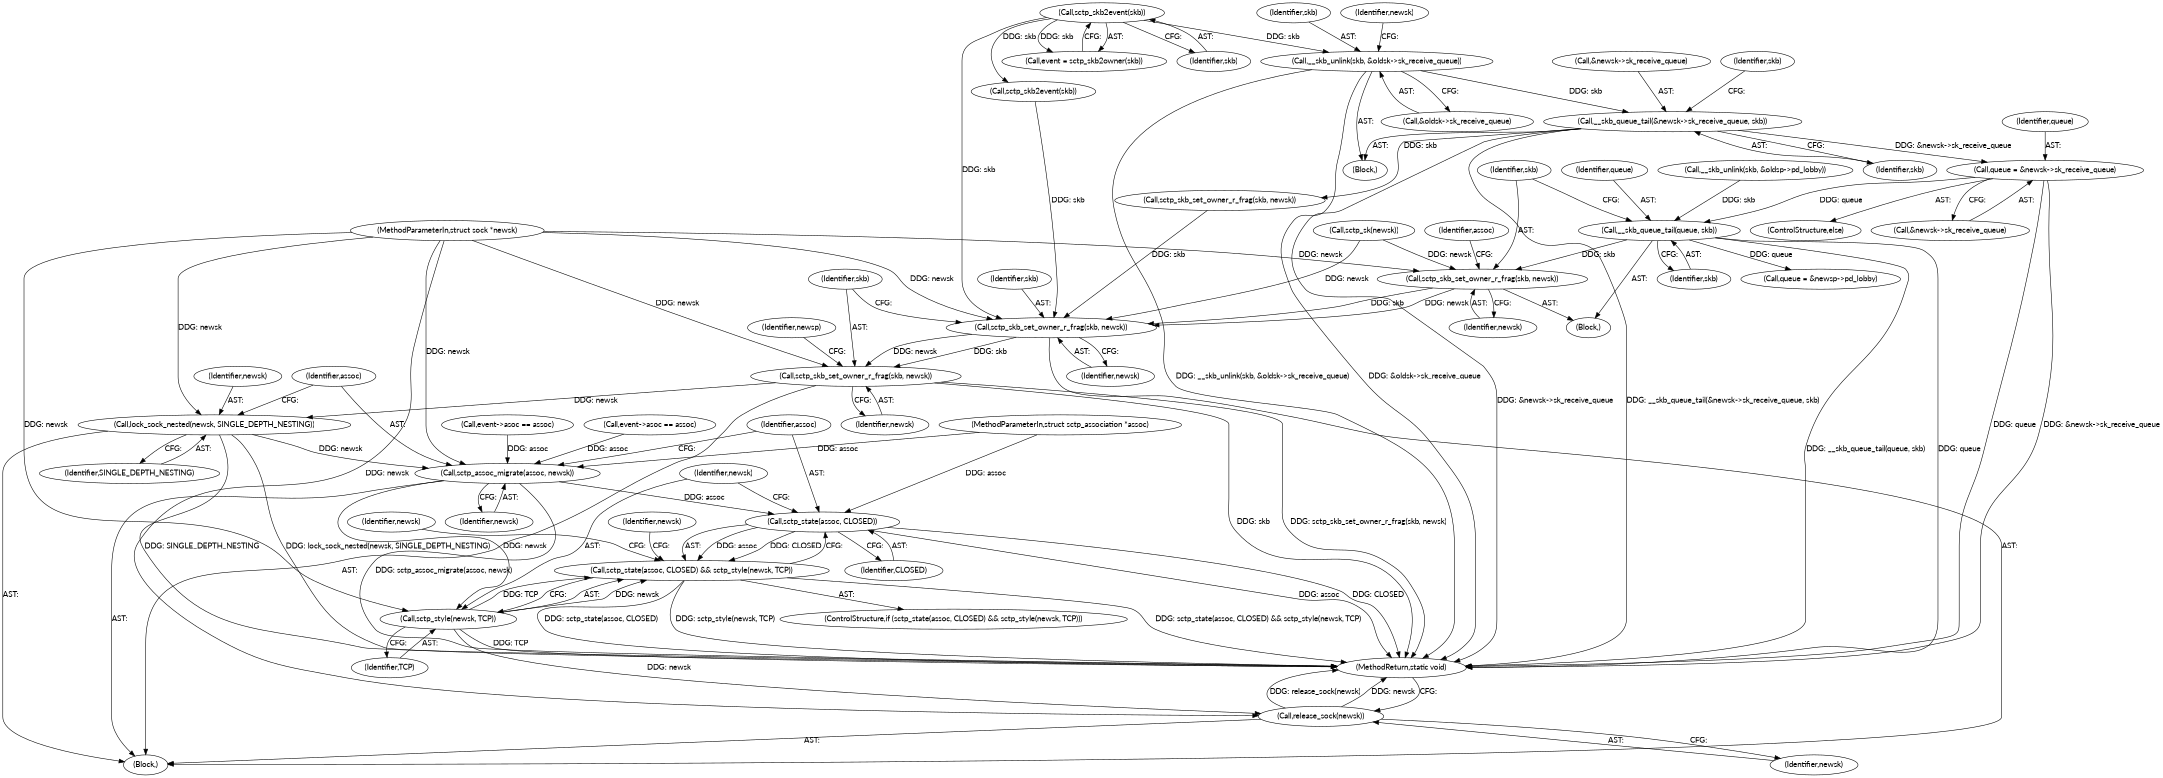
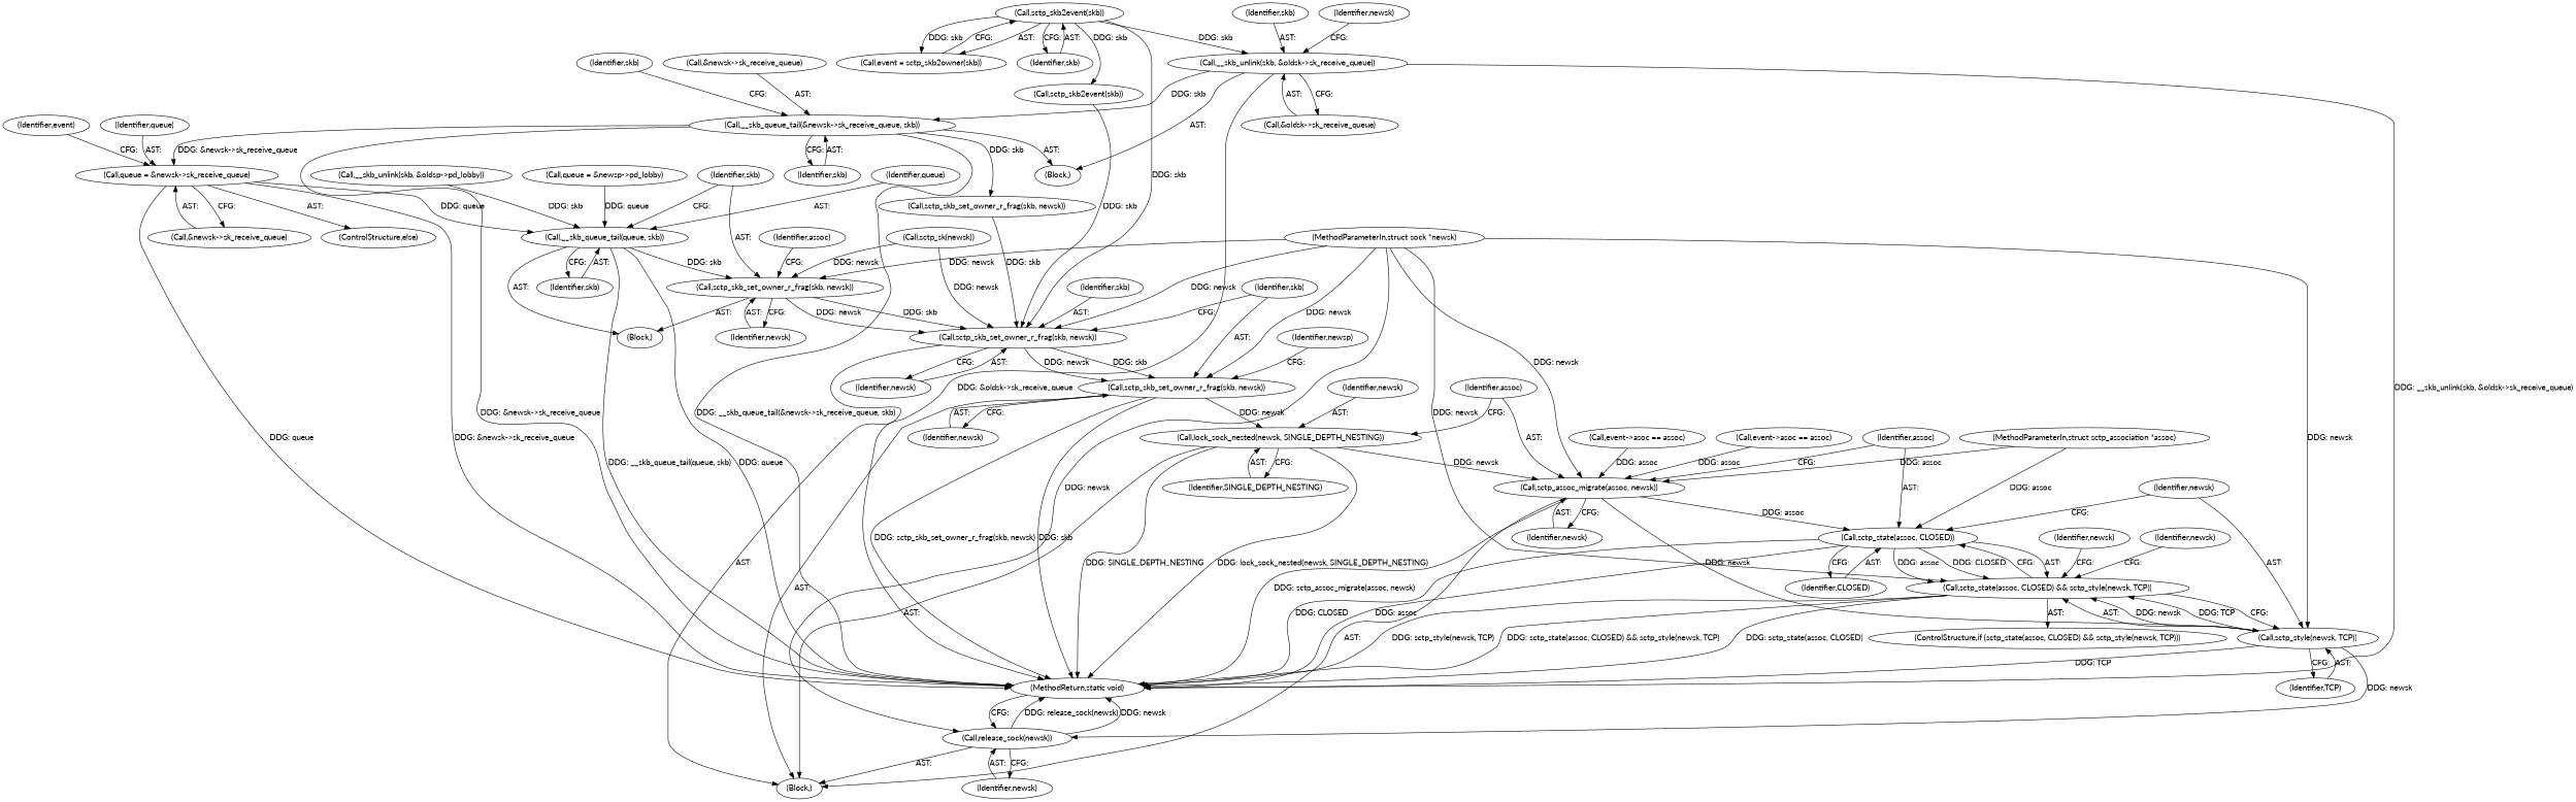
  digraph {
    fontname=Lato
    node [fontname=Lato]
    edge [fontname=Lato]
    n1 [label="(Call,queue = &newsk->sk_receive_queue)"]
    n2 [label="(Call,__skb_queue_tail(queue, skb))"]
    n3 [label="(Call,&newsk->sk_receive_queue)"]
    n4 [label="(ControlStructure,else)"]
    n5 [label="(MethodReturn,static void)"]
    n6 [label="(Call,sctp_skb_set_owner_r_frag(skb, newsk))"]
    n7 [label="(Identifier,skb)"]
    n8 [label="(Block,)"]
    n9 [label="(Call,release_sock(newsk))"]
    n10 [label="(Call,__skb_queue_tail(&newsk->sk_receive_queue, skb))"]
    n11 [label="(Call,sctp_skb_set_owner_r_frag(skb, newsk))"]
    n12 [label="(Identifier,skb)"]
    n13 [label="(Block,)"]
    n14 [label="(Call,sctp_skb_set_owner_r_frag(skb, newsk))"]
    n15 [label="(Call,__skb_unlink(skb, &oldsk->sk_receive_queue))"]
    n16 [label="(Call,&oldsk->sk_receive_queue)"]
    n17 [label="(Call,sctp_skb2event(skb))"]
    n18 [label="(Call,sctp_skb2event(skb))"]
    n19 [label="(Call,event = sctp_skb2owner(skb))"]
    n20 [label="(Identifier,skb)"]
    n21 [label="(Call,sctp_skb_set_owner_r_frag(skb, newsk))"]
    n22 [label="(Block,)"]
    n23 [label="(Identifier,newsk)"]
    n24 [label="(Identifier,newsk)"]
    n25 [label="(Call,lock_sock_nested(newsk, SINGLE_DEPTH_NESTING))"]
    n26 [label="(Identifier,newsk)"]
    n27 [label="(Call,sctp_assoc_migrate(assoc, newsk))"]
    n28 [label="(Identifier,SINGLE_DEPTH_NESTING)"]
    n29 [label="(Call,sctp_state(assoc, CLOSED))"]
    n30 [label="(Call,sctp_style(newsk, TCP))"]
    n31 [label="(Identifier,newsk)"]
    n32 [label="(Call,sctp_state(assoc, CLOSED) && sctp_style(newsk, TCP))"]
    n33 [label="(Identifier,CLOSED)"]
    n34 [label="(Identifier,TCP)"]
    n35 [label="(Identifier,newsk)"]
    n36 [label="(ControlStructure,if (sctp_state(assoc, CLOSED) && sctp_style(newsk, TCP)))"]
    n37 [label="(Identifier,skb)"]
    n38 [label="(Identifier,newsk)"]
    n39 [label="(Identifier,newsk)"]
    n40 [label="(Identifier,assoc)"]
+   n41 [label="(Identifier,event)"]
    n42 [label="(Identifier,queue)"]
    n43 [label="(Call,queue = &newsp->pd_lobby)"]
    n44 [label="(Call,event->asoc == assoc)"]
    n45 [label="(Identifier,newsk)"]
    n46 [label="(Call,sctp_sk(newsk))"]
    n47 [label="(Identifier,skb)"]
    n48 [label="(Identifier,skb)"]
    n49 [label="(Identifier,assoc)"]
    n50 [label="(Identifier,skb)"]
    n51 [label="(Identifier,newsp)"]
    n52 [label="(MethodParameterIn,struct sock *newsk)"]
    n53 [label="(Identifier,queue)"]
    n54 [label="(Identifier,newsk)"]
    n55 [label="(Call,&newsk->sk_receive_queue)"]
    n56 [label="(Identifier,assoc)"]
    n57 [label="(Identifier,skb)"]
    n58 [label="(Call,event->asoc == assoc)"]
    n59 [label="(Call,__skb_unlink(skb, &oldsp->pd_lobby))"]
    n60 [label="(Identifier,newsk)"]
    n61 [label="(MethodParameterIn,struct sctp_association *assoc)"]
    n1 -> n2 [label="DDG: queue"]
    n1 -> n3 [label="CFG: "]
    n1 -> n4 [label="AST: "]
    n1 -> n5 [label="DDG: queue"]
    n1 -> n5 [label="DDG: &newsk->sk_receive_queue"]
    n2 -> n5 [label="DDG: queue"]
    n2 -> n5 [label="DDG: __skb_queue_tail(queue, skb)"]
    n2 -> n6 [label="DDG: skb"]
    n2 -> n7 [label="CFG: "]
    n2 -> n8 [label="AST: "]
    n3 -> n1 [label="AST: "]
    n5 -> n9 [label="CFG: "]
    n6 -> n8 [label="AST: "]
    n6 -> n14 [label="DDG: skb"]
    n6 -> n14 [label="DDG: newsk"]
    n6 -> n24 [label="CFG: "]
    n7 -> n2 [label="AST: "]
    n9 -> n5 [label="DDG: release_sock(newsk)"]
    n9 -> n5 [label="DDG: newsk"]
    n9 -> n22 [label="AST: "]
    n9 -> n35 [label="CFG: "]
    n10 -> n1 [label="DDG: &newsk->sk_receive_queue"]
    n10 -> n5 [label="DDG: __skb_queue_tail(&newsk->sk_receive_queue, skb)"]
    n10 -> n5 [label="DDG: &newsk->sk_receive_queue"]
    n10 -> n11 [label="DDG: skb"]
    n10 -> n12 [label="CFG: "]
    n10 -> n13 [label="AST: "]
    n11 -> n14 [label="DDG: skb"]
    n12 -> n10 [label="AST: "]
    n14 -> n21 [label="DDG: skb"]
    n14 -> n21 [label="DDG: newsk"]
    n14 -> n22 [label="AST: "]
    n14 -> n23 [label="CFG: "]
    n15 -> n5 [label="DDG: &oldsk->sk_receive_queue"]
    n15 -> n5 [label="DDG: __skb_unlink(skb, &oldsk->sk_receive_queue)"]
    n15 -> n10 [label="DDG: skb"]
    n15 -> n13 [label="AST: "]
    n15 -> n16 [label="CFG: "]
    n16 -> n15 [label="AST: "]
    n17 -> n14 [label="DDG: skb"]
    n17 -> n15 [label="DDG: skb"]
    n17 -> n18 [label="DDG: skb"]
    n17 -> n19 [label="AST: "]
    n17 -> n19 [label="DDG: skb"]
    n17 -> n20 [label="CFG: "]
    n18 -> n14 [label="DDG: skb"]
    n19 -> n17 [label="CFG: "]
    n20 -> n17 [label="AST: "]
    n21 -> n5 [label="DDG: skb"]
    n21 -> n5 [label="DDG: sctp_skb_set_owner_r_frag(skb, newsk)"]
    n21 -> n22 [label="AST: "]
    n21 -> n25 [label="DDG: newsk"]
    n21 -> n26 [label="CFG: "]
    n23 -> n14 [label="AST: "]
    n24 -> n6 [label="AST: "]
    n25 -> n5 [label="DDG: lock_sock_nested(newsk, SINGLE_DEPTH_NESTING)"]
    n25 -> n5 [label="DDG: SINGLE_DEPTH_NESTING"]
    n25 -> n22 [label="AST: "]
    n25 -> n27 [label="DDG: newsk"]
    n25 -> n28 [label="CFG: "]
    n26 -> n21 [label="AST: "]
    n27 -> n5 [label="DDG: sctp_assoc_migrate(assoc, newsk)"]
    n27 -> n22 [label="AST: "]
    n27 -> n29 [label="DDG: assoc"]
    n27 -> n30 [label="DDG: newsk"]
    n27 -> n31 [label="CFG: "]
    n28 -> n25 [label="AST: "]
    n29 -> n5 [label="DDG: assoc"]
    n29 -> n5 [label="DDG: CLOSED"]
    n29 -> n32 [label="AST: "]
    n29 -> n32 [label="DDG: assoc"]
    n29 -> n32 [label="DDG: CLOSED"]
    n29 -> n33 [label="CFG: "]
    n30 -> n5 [label="DDG: TCP"]
    n30 -> n9 [label="DDG: newsk"]
    n30 -> n32 [label="AST: "]
    n30 -> n32 [label="DDG: newsk"]
    n30 -> n32 [label="DDG: TCP"]
    n30 -> n34 [label="CFG: "]
    n31 -> n27 [label="AST: "]
    n32 -> n5 [label="DDG: sctp_state(assoc, CLOSED)"]
    n32 -> n5 [label="DDG: sctp_style(newsk, TCP)"]
    n32 -> n5 [label="DDG: sctp_state(assoc, CLOSED) && sctp_style(newsk, TCP)"]
    n32 -> n29 [label="CFG: "]
    n32 -> n30 [label="CFG: "]
    n32 -> n36 [label="AST: "]
    n33 -> n29 [label="AST: "]
    n34 -> n30 [label="AST: "]
    n35 -> n9 [label="AST: "]
    n37 -> n15 [label="AST: "]
    n38 -> n15 [label="CFG: "]
    n39 -> n29 [label="CFG: "]
    n39 -> n30 [label="AST: "]
    n40 -> n27 [label="CFG: "]
    n40 -> n29 [label="AST: "]
+   n41 -> n1 [label="CFG: "]
    n42 -> n1 [label="AST: "]
-   n2 -> n43 [label="DDG: queue"]
+   n43 -> n2 [label="DDG: queue"]
    n44 -> n27 [label="DDG: assoc"]
    n45 -> n32 [label="CFG: "]
    n46 -> n6 [label="DDG: newsk"]
    n46 -> n14 [label="DDG: newsk"]
    n47 -> n10 [label="CFG: "]
    n48 -> n14 [label="AST: "]
    n49 -> n6 [label="CFG: "]
    n50 -> n2 [label="CFG: "]
    n50 -> n6 [label="AST: "]
    n51 -> n21 [label="CFG: "]
    n52 -> n6 [label="DDG: newsk"]
    n52 -> n9 [label="DDG: newsk"]
    n52 -> n14 [label="DDG: newsk"]
    n52 -> n21 [label="DDG: newsk"]
-   n52 -> n25 [label="DDG: newsk"]
+   n52 -> n32 [label="DDG: newsk"]
    n52 -> n27 [label="DDG: newsk"]
    n52 -> n30 [label="DDG: newsk"]
    n53 -> n2 [label="AST: "]
    n54 -> n25 [label="AST: "]
    n55 -> n10 [label="AST: "]
    n56 -> n25 [label="CFG: "]
    n56 -> n27 [label="AST: "]
    n57 -> n14 [label="CFG: "]
    n57 -> n21 [label="AST: "]
    n58 -> n27 [label="DDG: assoc"]
    n59 -> n2 [label="DDG: skb"]
    n60 -> n32 [label="CFG: "]
    n61 -> n27 [label="DDG: assoc"]
    n61 -> n29 [label="DDG: assoc"]
  }
